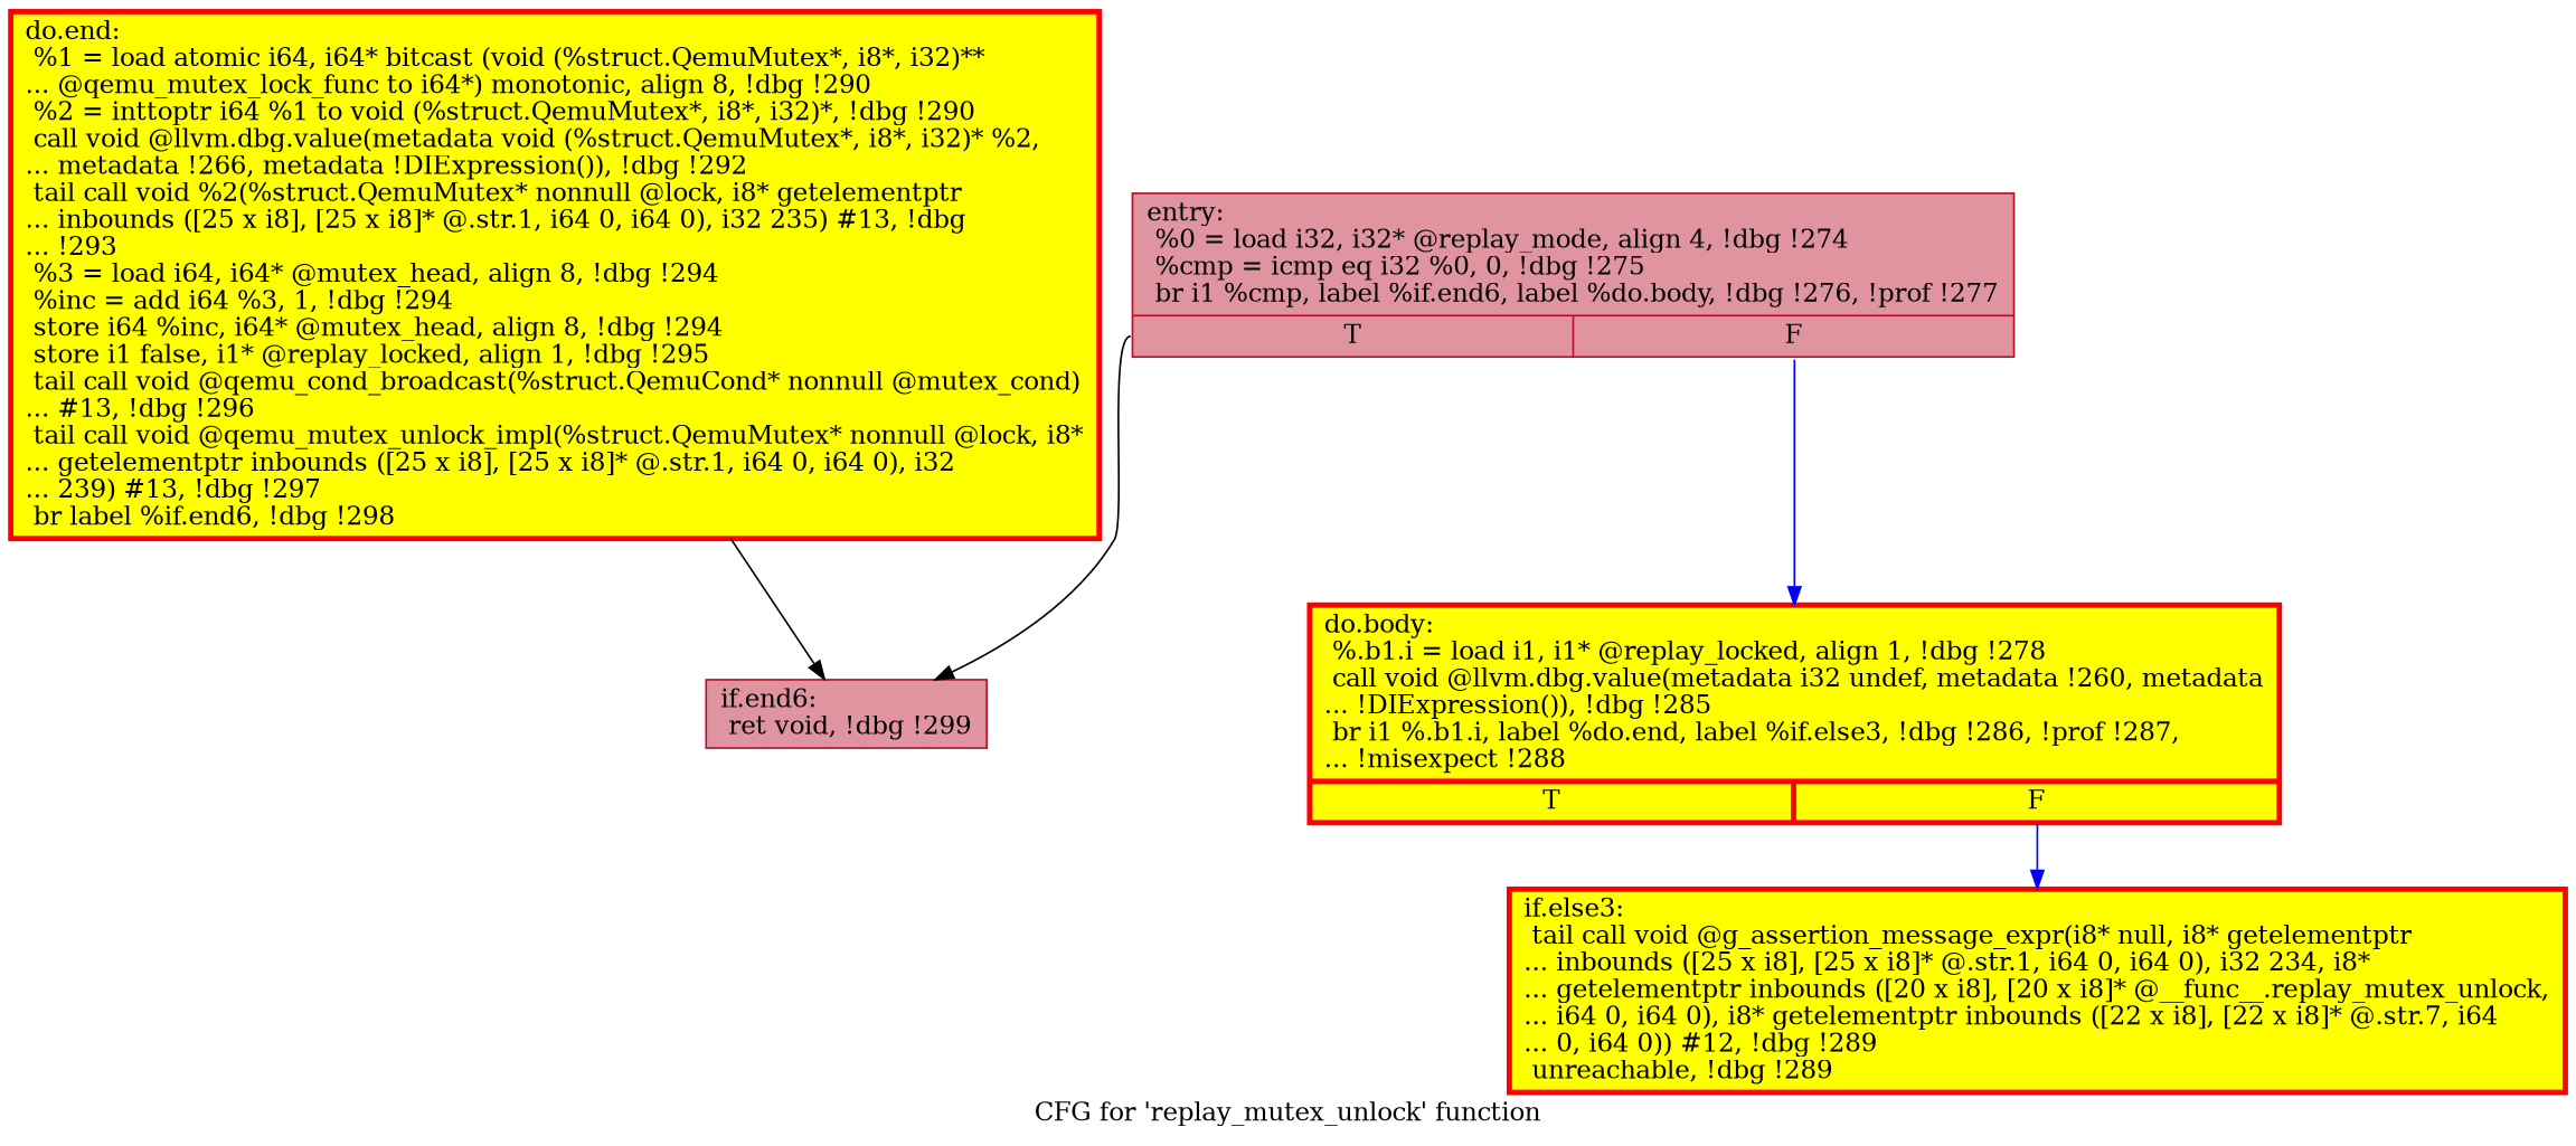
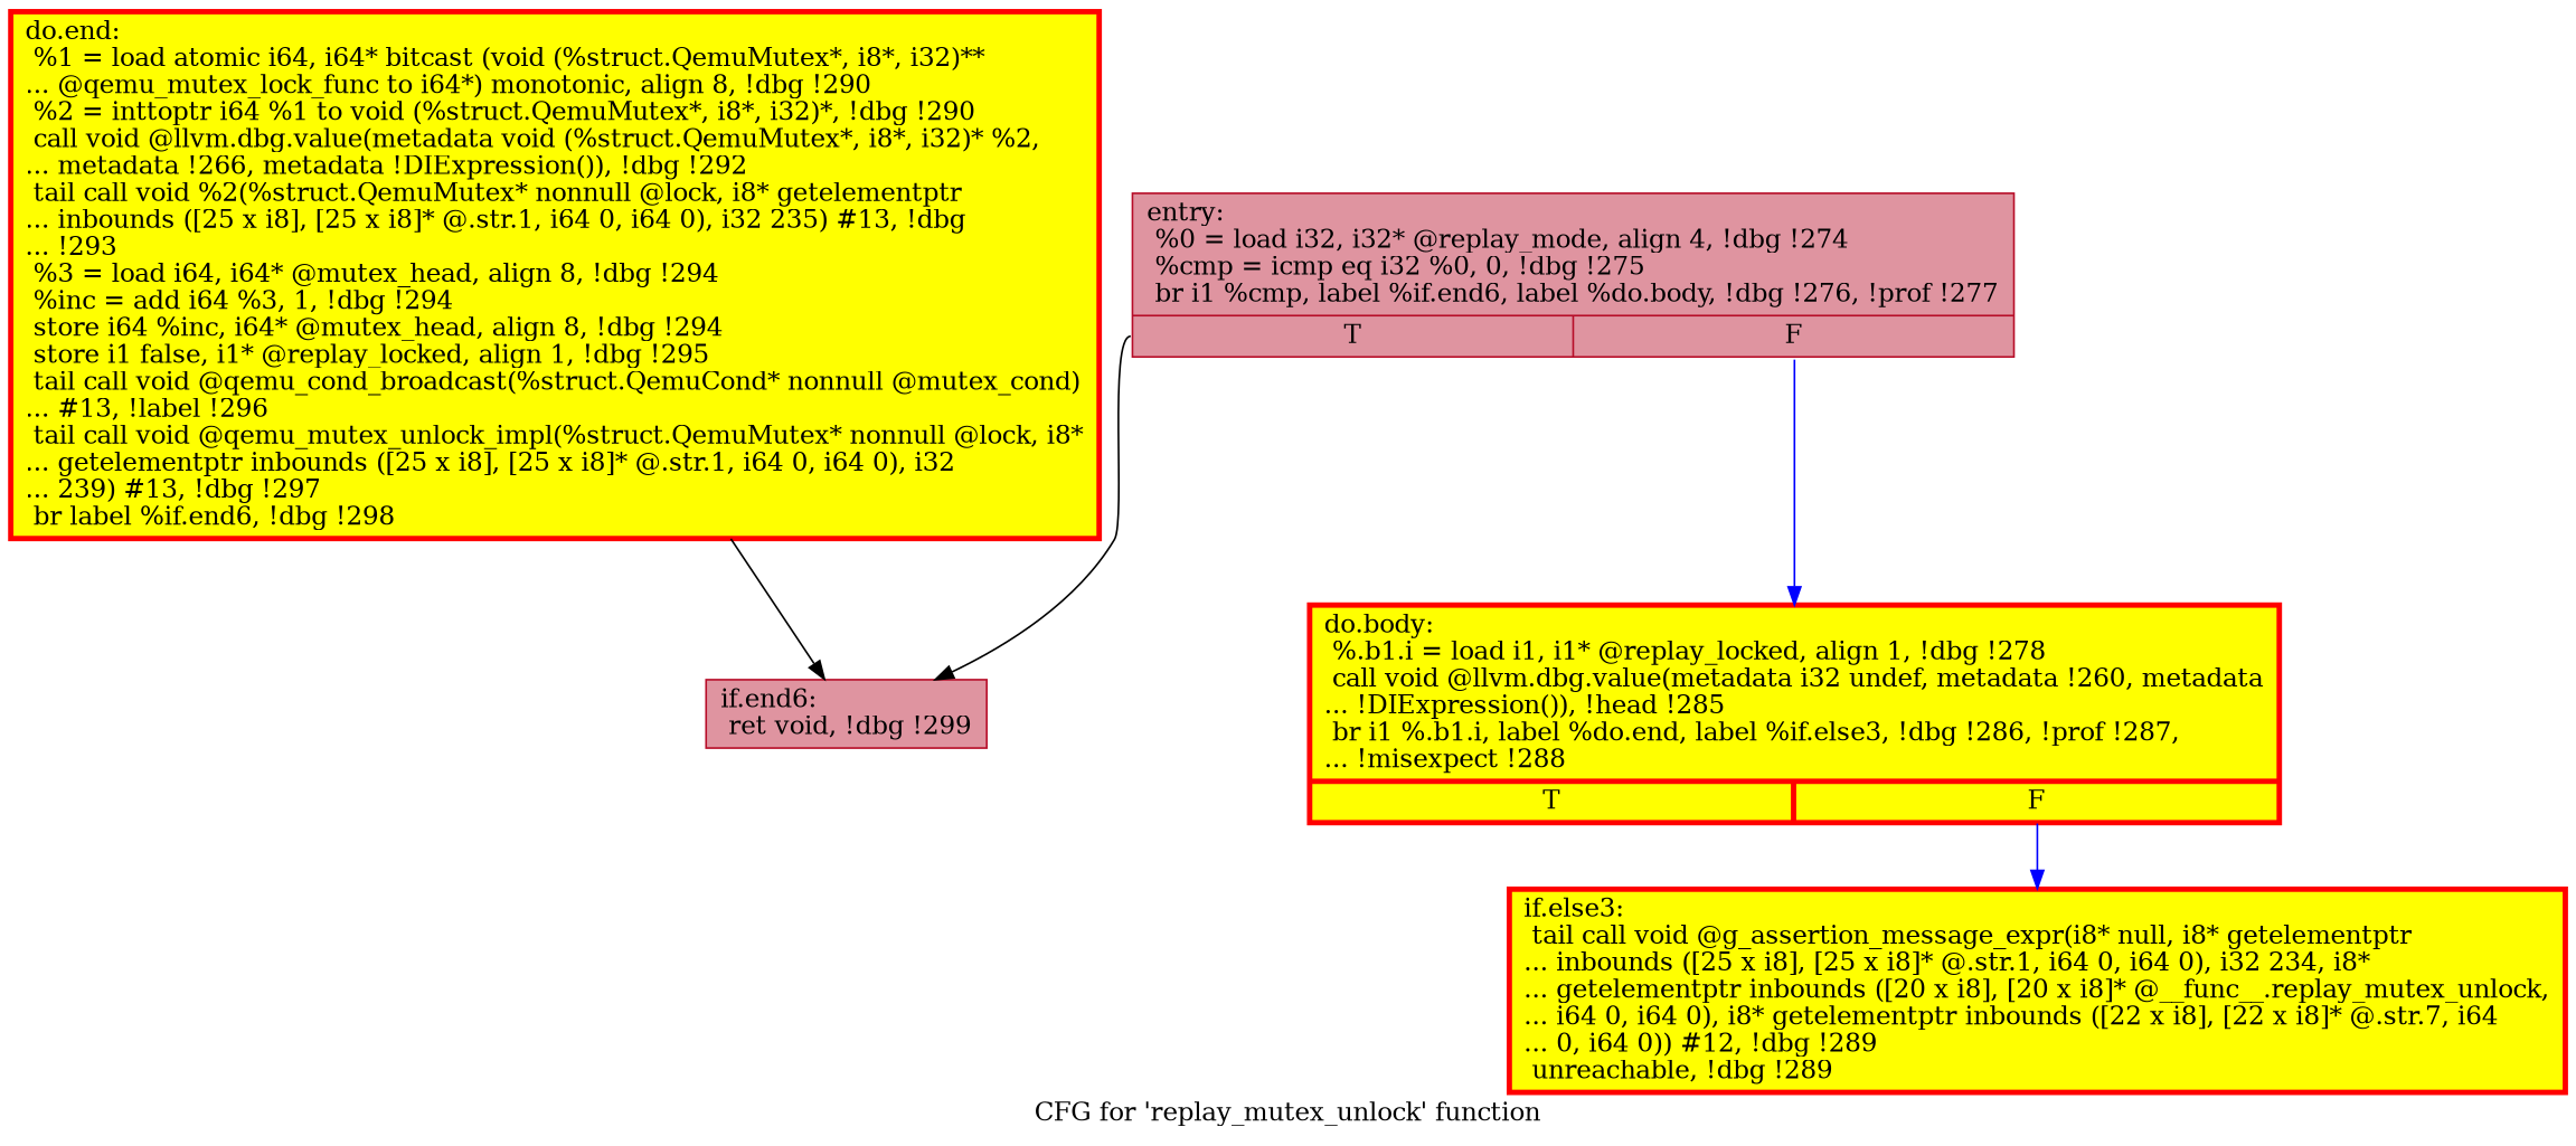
  digraph {
    label="CFG for 'replay_mutex_unlock' function"
    node [color=red fillcolor=yellow shape=record style=filled penwidth=3.0]
    edge [color=black tailport=s0]
    n1 [color="#b70d28ff" fillcolor="#b70d2870" label="{entry:\l  %0 = load i32, i32* @replay_mode, align 4, !dbg !274\l  %cmp = icmp eq i32 %0, 0, !dbg !275\l  br i1 %cmp, label %if.end6, label %do.body, !dbg !276, !prof !277\l|{<s0>T|<s1>F}}" penwidth=""]
    n2 [color="#b70d28ff" fillcolor="#b70d2870" label="{if.end6:                                          \l  ret void, !dbg !299\l}" penwidth=""]
-   n3 [label="{do.body:                                          \l  %.b1.i = load i1, i1* @replay_locked, align 1, !dbg !278\l  call void @llvm.dbg.value(metadata i32 undef, metadata !260, metadata\l... !DIExpression()), !dbg !285\l  br i1 %.b1.i, label %do.end, label %if.else3, !dbg !286, !prof !287,\l... !misexpect !288\l|{<s0>T|<s1>F}}"]
+   n3 [label="{do.body:                                          \l  %.b1.i = load i1, i1* @replay_locked, align 1, !dbg !278\l  call void @llvm.dbg.value(metadata i32 undef, metadata !260, metadata\l... !DIExpression()), !head !285\l  br i1 %.b1.i, label %do.end, label %if.else3, !dbg !286, !prof !287,\l... !misexpect !288\l|{<s0>T|<s1>F}}"]
    n4 [label="{if.else3:                                         \l  tail call void @g_assertion_message_expr(i8* null, i8* getelementptr\l... inbounds ([25 x i8], [25 x i8]* @.str.1, i64 0, i64 0), i32 234, i8*\l... getelementptr inbounds ([20 x i8], [20 x i8]* @__func__.replay_mutex_unlock,\l... i64 0, i64 0), i8* getelementptr inbounds ([22 x i8], [22 x i8]* @.str.7, i64\l... 0, i64 0)) #12, !dbg !289\l  unreachable, !dbg !289\l}"]
-   n5 [label="{do.end:                                           \l  %1 = load atomic i64, i64* bitcast (void (%struct.QemuMutex*, i8*, i32)**\l... @qemu_mutex_lock_func to i64*) monotonic, align 8, !dbg !290\l  %2 = inttoptr i64 %1 to void (%struct.QemuMutex*, i8*, i32)*, !dbg !290\l  call void @llvm.dbg.value(metadata void (%struct.QemuMutex*, i8*, i32)* %2,\l... metadata !266, metadata !DIExpression()), !dbg !292\l  tail call void %2(%struct.QemuMutex* nonnull @lock, i8* getelementptr\l... inbounds ([25 x i8], [25 x i8]* @.str.1, i64 0, i64 0), i32 235) #13, !dbg\l... !293\l  %3 = load i64, i64* @mutex_head, align 8, !dbg !294\l  %inc = add i64 %3, 1, !dbg !294\l  store i64 %inc, i64* @mutex_head, align 8, !dbg !294\l  store i1 false, i1* @replay_locked, align 1, !dbg !295\l  tail call void @qemu_cond_broadcast(%struct.QemuCond* nonnull @mutex_cond)\l... #13, !dbg !296\l  tail call void @qemu_mutex_unlock_impl(%struct.QemuMutex* nonnull @lock, i8*\l... getelementptr inbounds ([25 x i8], [25 x i8]* @.str.1, i64 0, i64 0), i32\l... 239) #13, !dbg !297\l  br label %if.end6, !dbg !298\l}"]
+   n5 [label="{do.end:                                           \l  %1 = load atomic i64, i64* bitcast (void (%struct.QemuMutex*, i8*, i32)**\l... @qemu_mutex_lock_func to i64*) monotonic, align 8, !dbg !290\l  %2 = inttoptr i64 %1 to void (%struct.QemuMutex*, i8*, i32)*, !dbg !290\l  call void @llvm.dbg.value(metadata void (%struct.QemuMutex*, i8*, i32)* %2,\l... metadata !266, metadata !DIExpression()), !dbg !292\l  tail call void %2(%struct.QemuMutex* nonnull @lock, i8* getelementptr\l... inbounds ([25 x i8], [25 x i8]* @.str.1, i64 0, i64 0), i32 235) #13, !dbg\l... !293\l  %3 = load i64, i64* @mutex_head, align 8, !dbg !294\l  %inc = add i64 %3, 1, !dbg !294\l  store i64 %inc, i64* @mutex_head, align 8, !dbg !294\l  store i1 false, i1* @replay_locked, align 1, !dbg !295\l  tail call void @qemu_cond_broadcast(%struct.QemuCond* nonnull @mutex_cond)\l... #13, !label !296\l  tail call void @qemu_mutex_unlock_impl(%struct.QemuMutex* nonnull @lock, i8*\l... getelementptr inbounds ([25 x i8], [25 x i8]* @.str.1, i64 0, i64 0), i32\l... 239) #13, !dbg !297\l  br label %if.end6, !dbg !298\l}"]
    n1 -> n2
    n1 -> n3 [color=blue tailport=s1]
    n3 -> n4 [color=blue tailport=s1]
    n5 -> n2
  }
